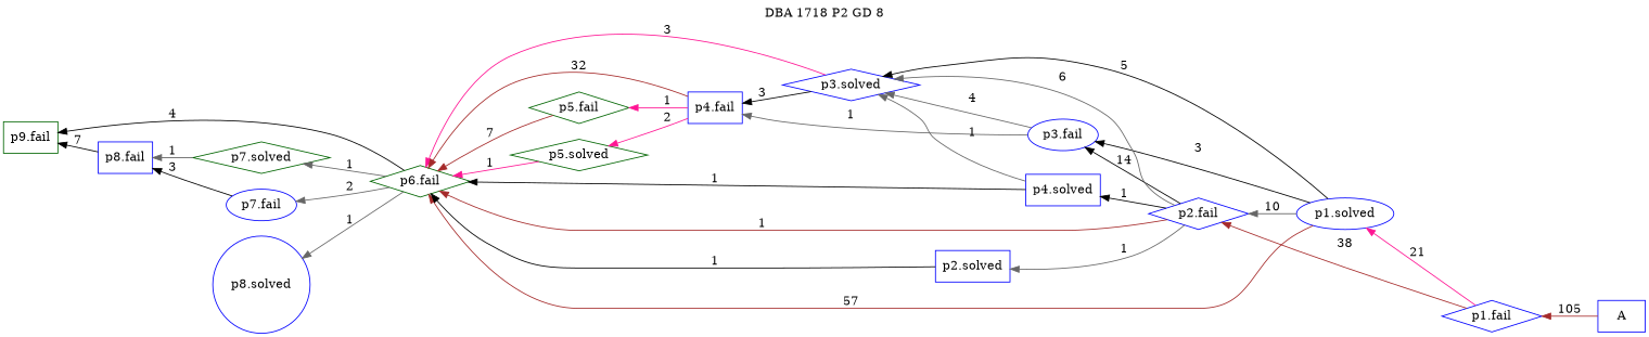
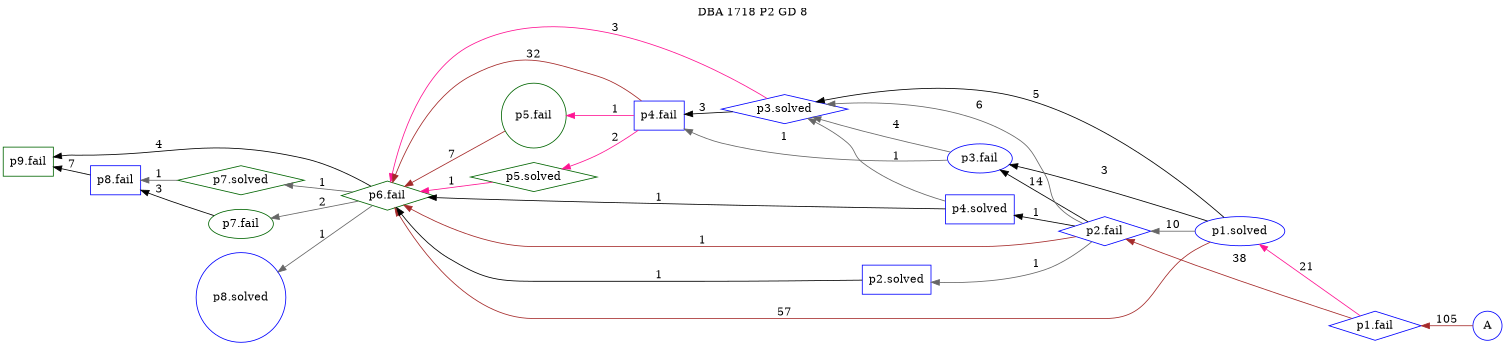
  digraph {
    label=" DBA 1718 P2 GD 8 "
    labelloc=tl
    rankdir=RL
    node [color=blue shape=diamond]
    edge [color=gray40]
-   n1 [label=A shape=box]
+   n1 [label=A shape=circle]
    n2 [label="p1.fail"]
    n3 [label="p1.solved" shape=ellipse]
    n4 [label="p2.fail"]
    n5 [label="p3.fail" shape=ellipse]
    n6 [label="p3.solved"]
    n7 [color=darkgreen label="p6.fail"]
    n8 [label="p4.solved" shape=box]
    n9 [label="p2.solved" shape=box]
    n10 [label="p4.fail" shape=box]
-   n11 [label="p7.fail" shape=ellipse]
+   n11 [color=darkgreen label="p7.fail" shape=ellipse]
    n12 [color=darkgreen label="p9.fail" shape=box]
    n13 [color=darkgreen label="p7.solved"]
    n14 [label="p8.solved" shape=circle]
-   n15 [color=darkgreen label="p5.fail"]
+   n15 [color=darkgreen label="p5.fail" shape=circle]
    n16 [color=darkgreen label="p5.solved"]
    n17 [label="p8.fail" shape=box]
    n1 -> n2 [color=brown label=105]
    n2 -> n3 [color=deeppink label=21]
    n2 -> n4 [color=brown label=38]
    n3 -> n4 [label=10]
    n3 -> n5 [color=black label=3]
    n3 -> n6 [color=black label=5]
    n3 -> n7 [color=brown label=57]
    n4 -> n5 [color=black label=14]
    n4 -> n6 [label=6]
    n4 -> n7 [color=brown label=1]
    n4 -> n8 [color=black label=1]
    n4 -> n9 [label=1]
    n5 -> n6 [label=4]
    n5 -> n10 [label=1]
    n6 -> n7 [color=deeppink label=3]
    n6 -> n10 [color=black label=3]
    n7 -> n11 [label=2]
    n7 -> n12 [color=black label=4]
    n7 -> n13 [label=1]
    n7 -> n14 [label=1]
    n8 -> n6 [label=1]
    n8 -> n7 [color=black label=1]
    n9 -> n7 [color=black label=1]
    n10 -> n7 [color=brown label=32]
    n10 -> n15 [color=deeppink label=1]
    n10 -> n16 [color=deeppink label=2]
    n11 -> n17 [color=black label=3]
    n13 -> n17 [label=1]
    n15 -> n7 [color=brown label=7]
    n16 -> n7 [color=deeppink label=1]
    n17 -> n12 [color=black label=7]
  }
